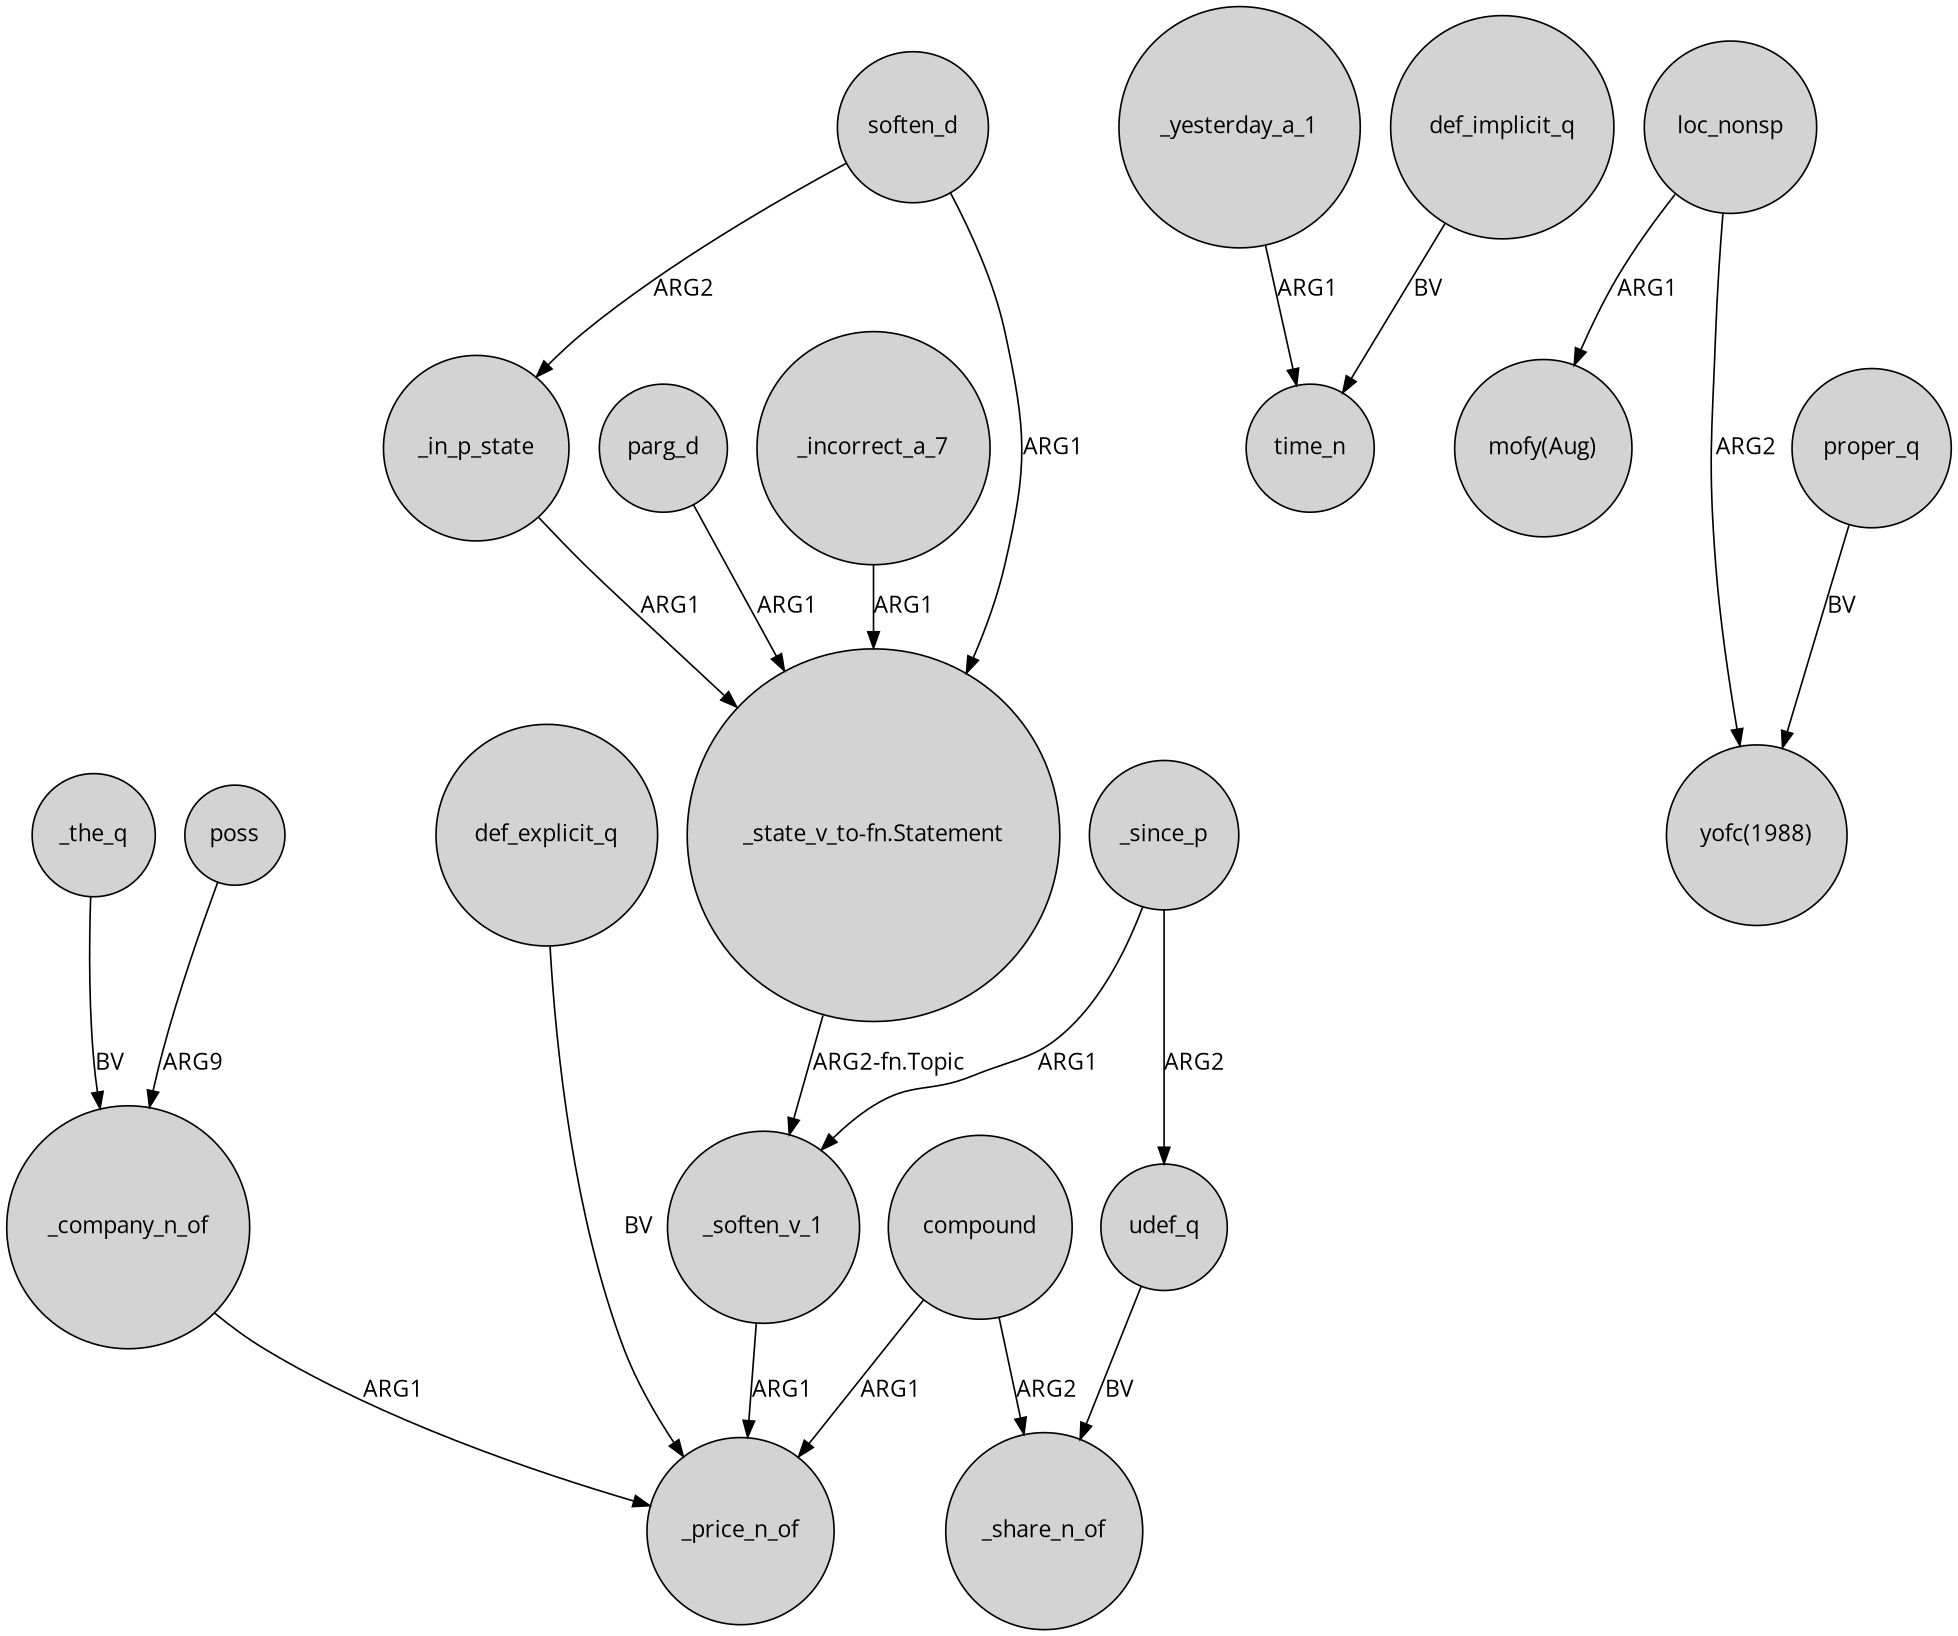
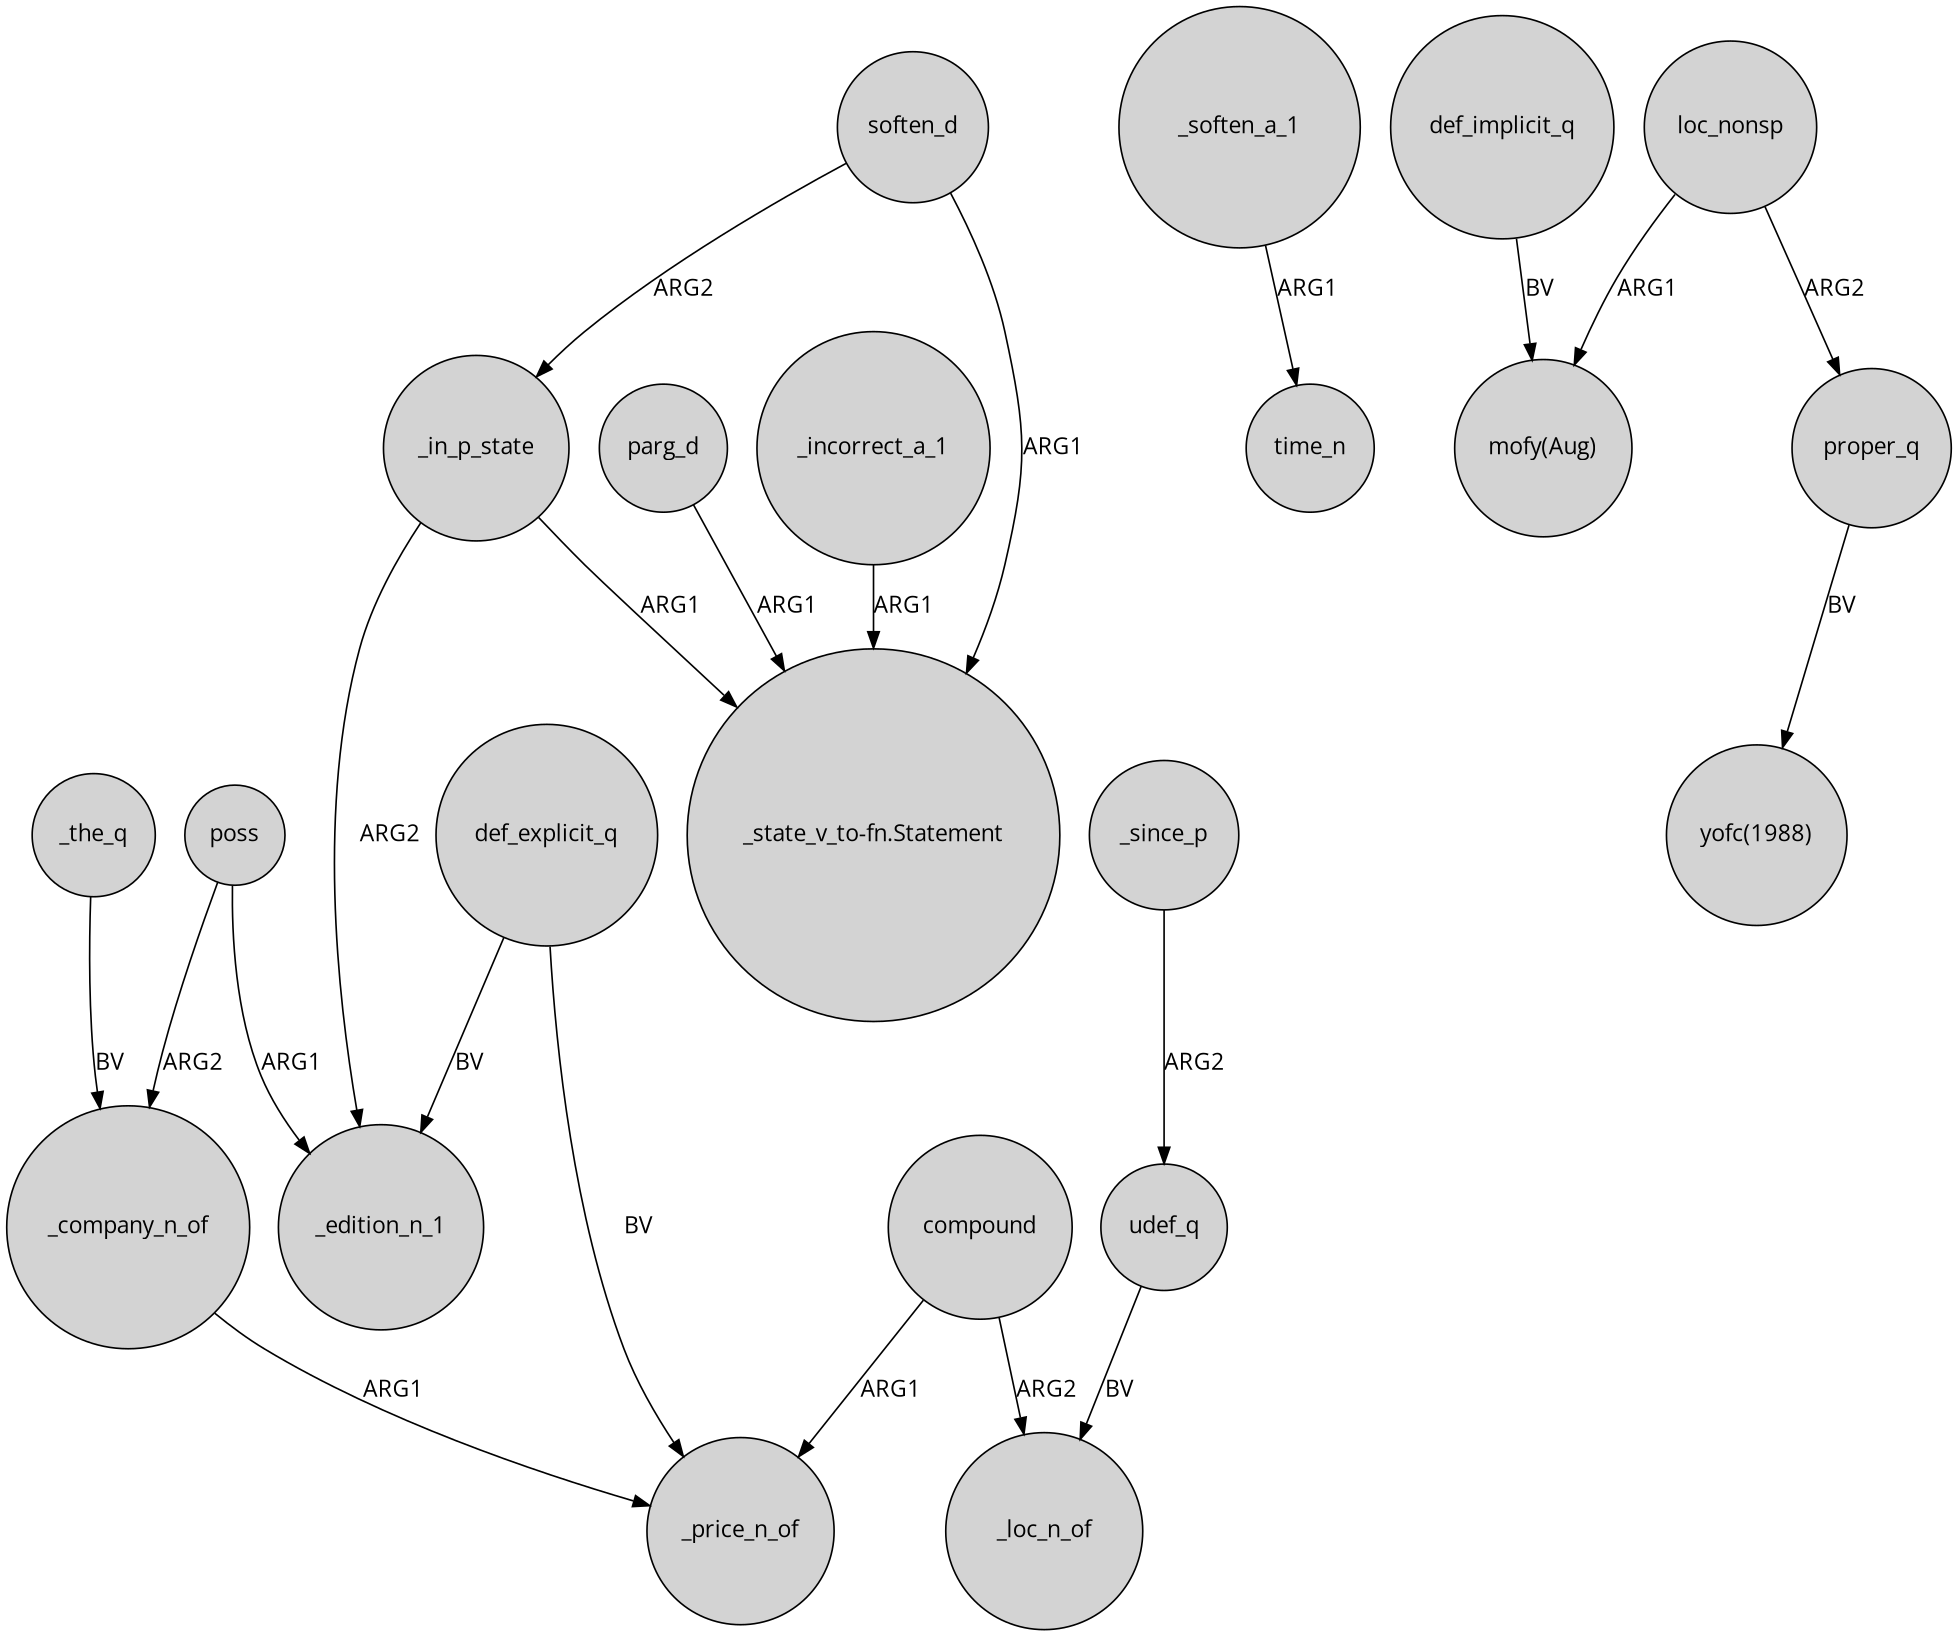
  digraph {
    fontname="Open Sans"
    node [fontname="Open Sans" shape=circle style=filled]
    edge [fontname="Open Sans"]
-   _soften_v_1
    _price_n_of
    _in_p_state
    "_state_v_to-fn.Statement"
-   _yesterday_a_1
+   _edition_n_1
+   _yesterday_a_1 [label=_soften_a_1]
    time_n
    _since_p
    udef_q
    poss
    _company_n_of
    n12 [label=soften_d]
    def_explicit_q
    loc_nonsp
    "mofy(Aug)"
    "yofc(1988)"
    compound
-   _share_n_of
+   _share_n_of [label=_loc_n_of]
    _the_q
    parg_d
    proper_q
-   _incorrect_a_1 [label=_incorrect_a_7]
+   _incorrect_a_1
    def_implicit_q
-   _soften_v_1 -> _price_n_of [label=ARG1]
    _in_p_state -> "_state_v_to-fn.Statement" [label=ARG1]
-   "_state_v_to-fn.Statement" -> _soften_v_1 [label="ARG2-fn.Topic"]
+   _in_p_state -> _edition_n_1 [label=ARG2]
    _yesterday_a_1 -> time_n [label=ARG1]
-   _since_p -> _soften_v_1 [label=ARG1]
    _since_p -> udef_q [label=ARG2]
    udef_q -> _share_n_of [label=BV]
-   poss -> _company_n_of [label=ARG9]
+   poss -> _edition_n_1 [label=ARG1]
+   poss -> _company_n_of [label=ARG2]
    _company_n_of -> _price_n_of [label=ARG1]
    n12 -> _in_p_state [label=ARG2]
    n12 -> "_state_v_to-fn.Statement" [label=ARG1]
    def_explicit_q -> _price_n_of [label=BV]
+   def_explicit_q -> _edition_n_1 [label=BV]
    loc_nonsp -> "mofy(Aug)" [label=ARG1]
-   loc_nonsp -> "yofc(1988)" [label=ARG2]
+   loc_nonsp -> proper_q [label=ARG2]
    compound -> _price_n_of [label=ARG1]
    compound -> _share_n_of [label=ARG2]
    _the_q -> _company_n_of [label=BV]
    parg_d -> "_state_v_to-fn.Statement" [label=ARG1]
    proper_q -> "yofc(1988)" [label=BV]
    _incorrect_a_1 -> "_state_v_to-fn.Statement" [label=ARG1]
-   def_implicit_q -> time_n [label=BV]
+   def_implicit_q -> "mofy(Aug)" [label=BV]
  }
